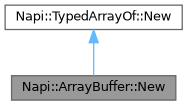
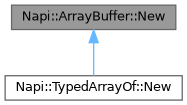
  digraph {
    rankdir=TB
    node [fontname=Helvetica fontsize=10 shape=box style=filled]
    n1 [color=gray40 fillcolor=grey60 fontcolor=black height=0.2 label="Napi::ArrayBuffer::New" width=0.4]
    n2 [color=grey40 fillcolor=white height=0.2 label="Napi::TypedArrayOf::New" width=0.4]
-   n2 -> n1 [color=steelblue1 dir=back fontname=Helvetica fontsize=10 labelfontname=Helvetica labelfontsize=10 style=solid]
+   n1 -> n2 [color=steelblue1 dir=back fontname=Helvetica fontsize=10 labelfontname=Helvetica labelfontsize=10 style=solid]
  }
